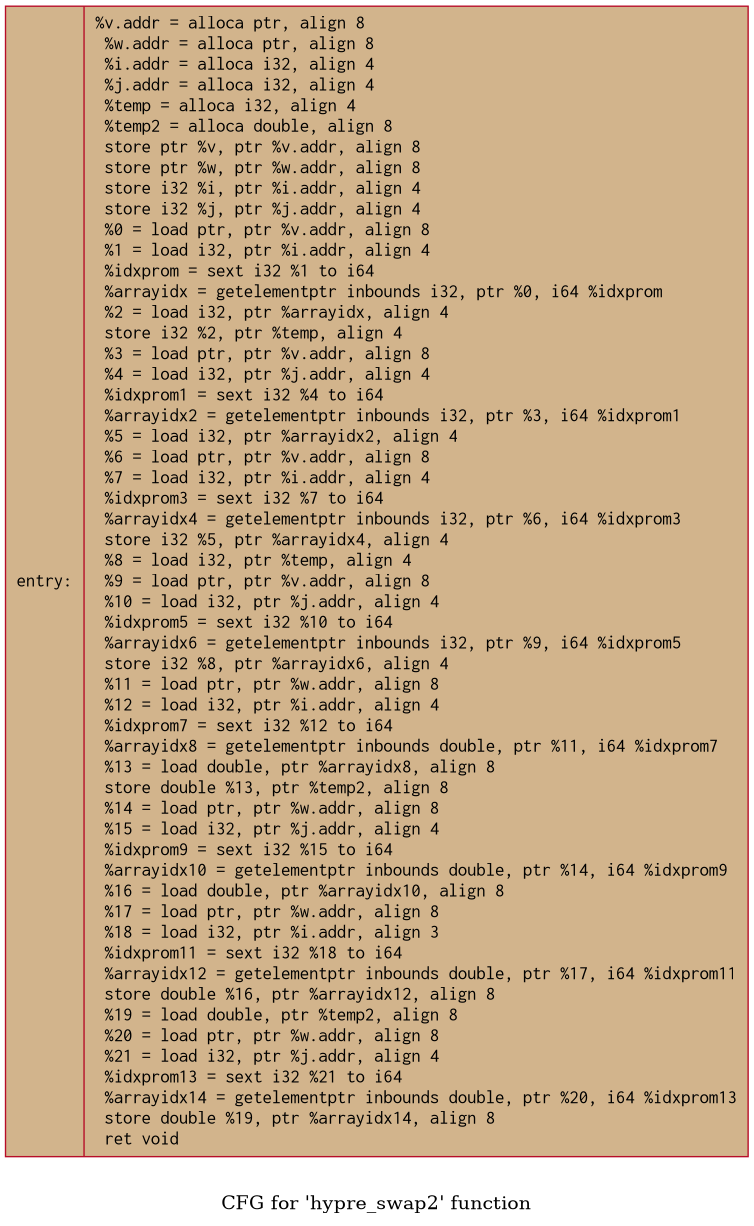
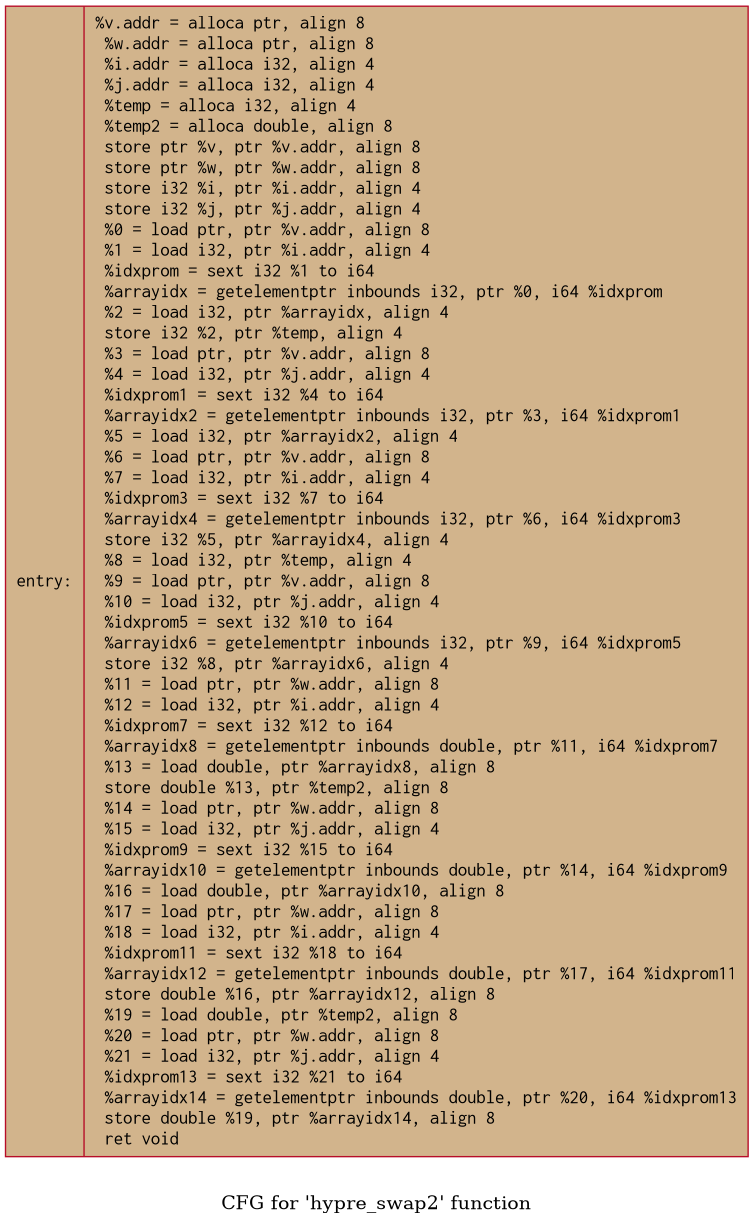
  digraph {
    label="CFG for 'hypre_swap2' function"
    rankdir=LR
-   n1 [color="#b70d28ff" fillcolor=tan fontname=Courier label="{entry:\l|  %v.addr = alloca ptr, align 8\l  %w.addr = alloca ptr, align 8\l  %i.addr = alloca i32, align 4\l  %j.addr = alloca i32, align 4\l  %temp = alloca i32, align 4\l  %temp2 = alloca double, align 8\l  store ptr %v, ptr %v.addr, align 8\l  store ptr %w, ptr %w.addr, align 8\l  store i32 %i, ptr %i.addr, align 4\l  store i32 %j, ptr %j.addr, align 4\l  %0 = load ptr, ptr %v.addr, align 8\l  %1 = load i32, ptr %i.addr, align 4\l  %idxprom = sext i32 %1 to i64\l  %arrayidx = getelementptr inbounds i32, ptr %0, i64 %idxprom\l  %2 = load i32, ptr %arrayidx, align 4\l  store i32 %2, ptr %temp, align 4\l  %3 = load ptr, ptr %v.addr, align 8\l  %4 = load i32, ptr %j.addr, align 4\l  %idxprom1 = sext i32 %4 to i64\l  %arrayidx2 = getelementptr inbounds i32, ptr %3, i64 %idxprom1\l  %5 = load i32, ptr %arrayidx2, align 4\l  %6 = load ptr, ptr %v.addr, align 8\l  %7 = load i32, ptr %i.addr, align 4\l  %idxprom3 = sext i32 %7 to i64\l  %arrayidx4 = getelementptr inbounds i32, ptr %6, i64 %idxprom3\l  store i32 %5, ptr %arrayidx4, align 4\l  %8 = load i32, ptr %temp, align 4\l  %9 = load ptr, ptr %v.addr, align 8\l  %10 = load i32, ptr %j.addr, align 4\l  %idxprom5 = sext i32 %10 to i64\l  %arrayidx6 = getelementptr inbounds i32, ptr %9, i64 %idxprom5\l  store i32 %8, ptr %arrayidx6, align 4\l  %11 = load ptr, ptr %w.addr, align 8\l  %12 = load i32, ptr %i.addr, align 4\l  %idxprom7 = sext i32 %12 to i64\l  %arrayidx8 = getelementptr inbounds double, ptr %11, i64 %idxprom7\l  %13 = load double, ptr %arrayidx8, align 8\l  store double %13, ptr %temp2, align 8\l  %14 = load ptr, ptr %w.addr, align 8\l  %15 = load i32, ptr %j.addr, align 4\l  %idxprom9 = sext i32 %15 to i64\l  %arrayidx10 = getelementptr inbounds double, ptr %14, i64 %idxprom9\l  %16 = load double, ptr %arrayidx10, align 8\l  %17 = load ptr, ptr %w.addr, align 8\l  %18 = load i32, ptr %i.addr, align 3\l  %idxprom11 = sext i32 %18 to i64\l  %arrayidx12 = getelementptr inbounds double, ptr %17, i64 %idxprom11\l  store double %16, ptr %arrayidx12, align 8\l  %19 = load double, ptr %temp2, align 8\l  %20 = load ptr, ptr %w.addr, align 8\l  %21 = load i32, ptr %j.addr, align 4\l  %idxprom13 = sext i32 %21 to i64\l  %arrayidx14 = getelementptr inbounds double, ptr %20, i64 %idxprom13\l  store double %19, ptr %arrayidx14, align 8\l  ret void\l}" shape=record style=filled]
+   n1 [color="#b70d28ff" fillcolor=tan fontname=Courier label="{entry:\l|  %v.addr = alloca ptr, align 8\l  %w.addr = alloca ptr, align 8\l  %i.addr = alloca i32, align 4\l  %j.addr = alloca i32, align 4\l  %temp = alloca i32, align 4\l  %temp2 = alloca double, align 8\l  store ptr %v, ptr %v.addr, align 8\l  store ptr %w, ptr %w.addr, align 8\l  store i32 %i, ptr %i.addr, align 4\l  store i32 %j, ptr %j.addr, align 4\l  %0 = load ptr, ptr %v.addr, align 8\l  %1 = load i32, ptr %i.addr, align 4\l  %idxprom = sext i32 %1 to i64\l  %arrayidx = getelementptr inbounds i32, ptr %0, i64 %idxprom\l  %2 = load i32, ptr %arrayidx, align 4\l  store i32 %2, ptr %temp, align 4\l  %3 = load ptr, ptr %v.addr, align 8\l  %4 = load i32, ptr %j.addr, align 4\l  %idxprom1 = sext i32 %4 to i64\l  %arrayidx2 = getelementptr inbounds i32, ptr %3, i64 %idxprom1\l  %5 = load i32, ptr %arrayidx2, align 4\l  %6 = load ptr, ptr %v.addr, align 8\l  %7 = load i32, ptr %i.addr, align 4\l  %idxprom3 = sext i32 %7 to i64\l  %arrayidx4 = getelementptr inbounds i32, ptr %6, i64 %idxprom3\l  store i32 %5, ptr %arrayidx4, align 4\l  %8 = load i32, ptr %temp, align 4\l  %9 = load ptr, ptr %v.addr, align 8\l  %10 = load i32, ptr %j.addr, align 4\l  %idxprom5 = sext i32 %10 to i64\l  %arrayidx6 = getelementptr inbounds i32, ptr %9, i64 %idxprom5\l  store i32 %8, ptr %arrayidx6, align 4\l  %11 = load ptr, ptr %w.addr, align 8\l  %12 = load i32, ptr %i.addr, align 4\l  %idxprom7 = sext i32 %12 to i64\l  %arrayidx8 = getelementptr inbounds double, ptr %11, i64 %idxprom7\l  %13 = load double, ptr %arrayidx8, align 8\l  store double %13, ptr %temp2, align 8\l  %14 = load ptr, ptr %w.addr, align 8\l  %15 = load i32, ptr %j.addr, align 4\l  %idxprom9 = sext i32 %15 to i64\l  %arrayidx10 = getelementptr inbounds double, ptr %14, i64 %idxprom9\l  %16 = load double, ptr %arrayidx10, align 8\l  %17 = load ptr, ptr %w.addr, align 8\l  %18 = load i32, ptr %i.addr, align 4\l  %idxprom11 = sext i32 %18 to i64\l  %arrayidx12 = getelementptr inbounds double, ptr %17, i64 %idxprom11\l  store double %16, ptr %arrayidx12, align 8\l  %19 = load double, ptr %temp2, align 8\l  %20 = load ptr, ptr %w.addr, align 8\l  %21 = load i32, ptr %j.addr, align 4\l  %idxprom13 = sext i32 %21 to i64\l  %arrayidx14 = getelementptr inbounds double, ptr %20, i64 %idxprom13\l  store double %19, ptr %arrayidx14, align 8\l  ret void\l}" shape=record style=filled]
  }
